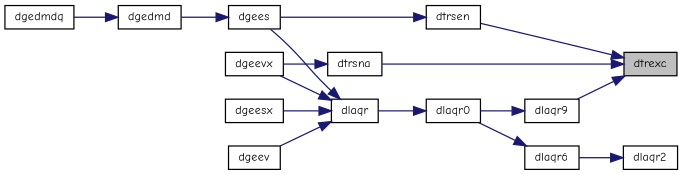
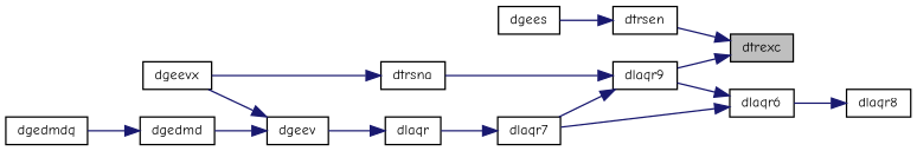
  digraph {
    fontname="Comic Neue"
    rankdir=RL
    node [color=black fillcolor=white fontname="Comic Neue" fontsize=10 shape=record style=filled]
    edge [color=midnightblue dir=back fontname="Comic Neue" fontsize=10 labelfontname=Helvetica labelfontsize=10 style=solid]
    n1 [fillcolor=grey75 fontcolor=black height=0.2 label=dtrexc width=0.4]
    n2 [height=0.2 label=dlaqr9 width=0.4]
    n3 [height=0.2 label=dtrsen width=0.4]
    n4 [height=0.2 label=dtrsna width=0.4]
-   n5 [height=0.2 label=dlaqr2 width=0.4]
+   n5 [height=0.2 label=dlaqr8 width=0.4]
    n6 [height=0.2 label=dlaqr6 width=0.4]
-   n7 [height=0.2 label=dlaqr0 width=0.4]
+   n7 [height=0.2 label=dlaqr7 width=0.4]
    n8 [height=0.2 label=dgees width=0.4]
    n9 [height=0.2 label=dgeevx width=0.4]
    n10 [height=0.2 label=dlaqr width=0.4]
-   n11 [height=0.2 label=dgeesx width=0.4]
    n12 [height=0.2 label=dgeev width=0.4]
    n13 [height=0.2 label=dgedmd width=0.4]
    n14 [height=0.2 label=dgedmdq width=0.4]
    n1 -> n2
    n1 -> n3
-   n1 -> n4
+   n2 -> n4
    n2 -> n7
    n3 -> n8
    n4 -> n9
    n5 -> n6
+   n6 -> n2
    n6 -> n7
    n7 -> n10
-   n10 -> n8
-   n10 -> n9
-   n10 -> n11
+   n12 -> n9
    n10 -> n12
-   n8 -> n13
+   n12 -> n13
    n13 -> n14
  }
